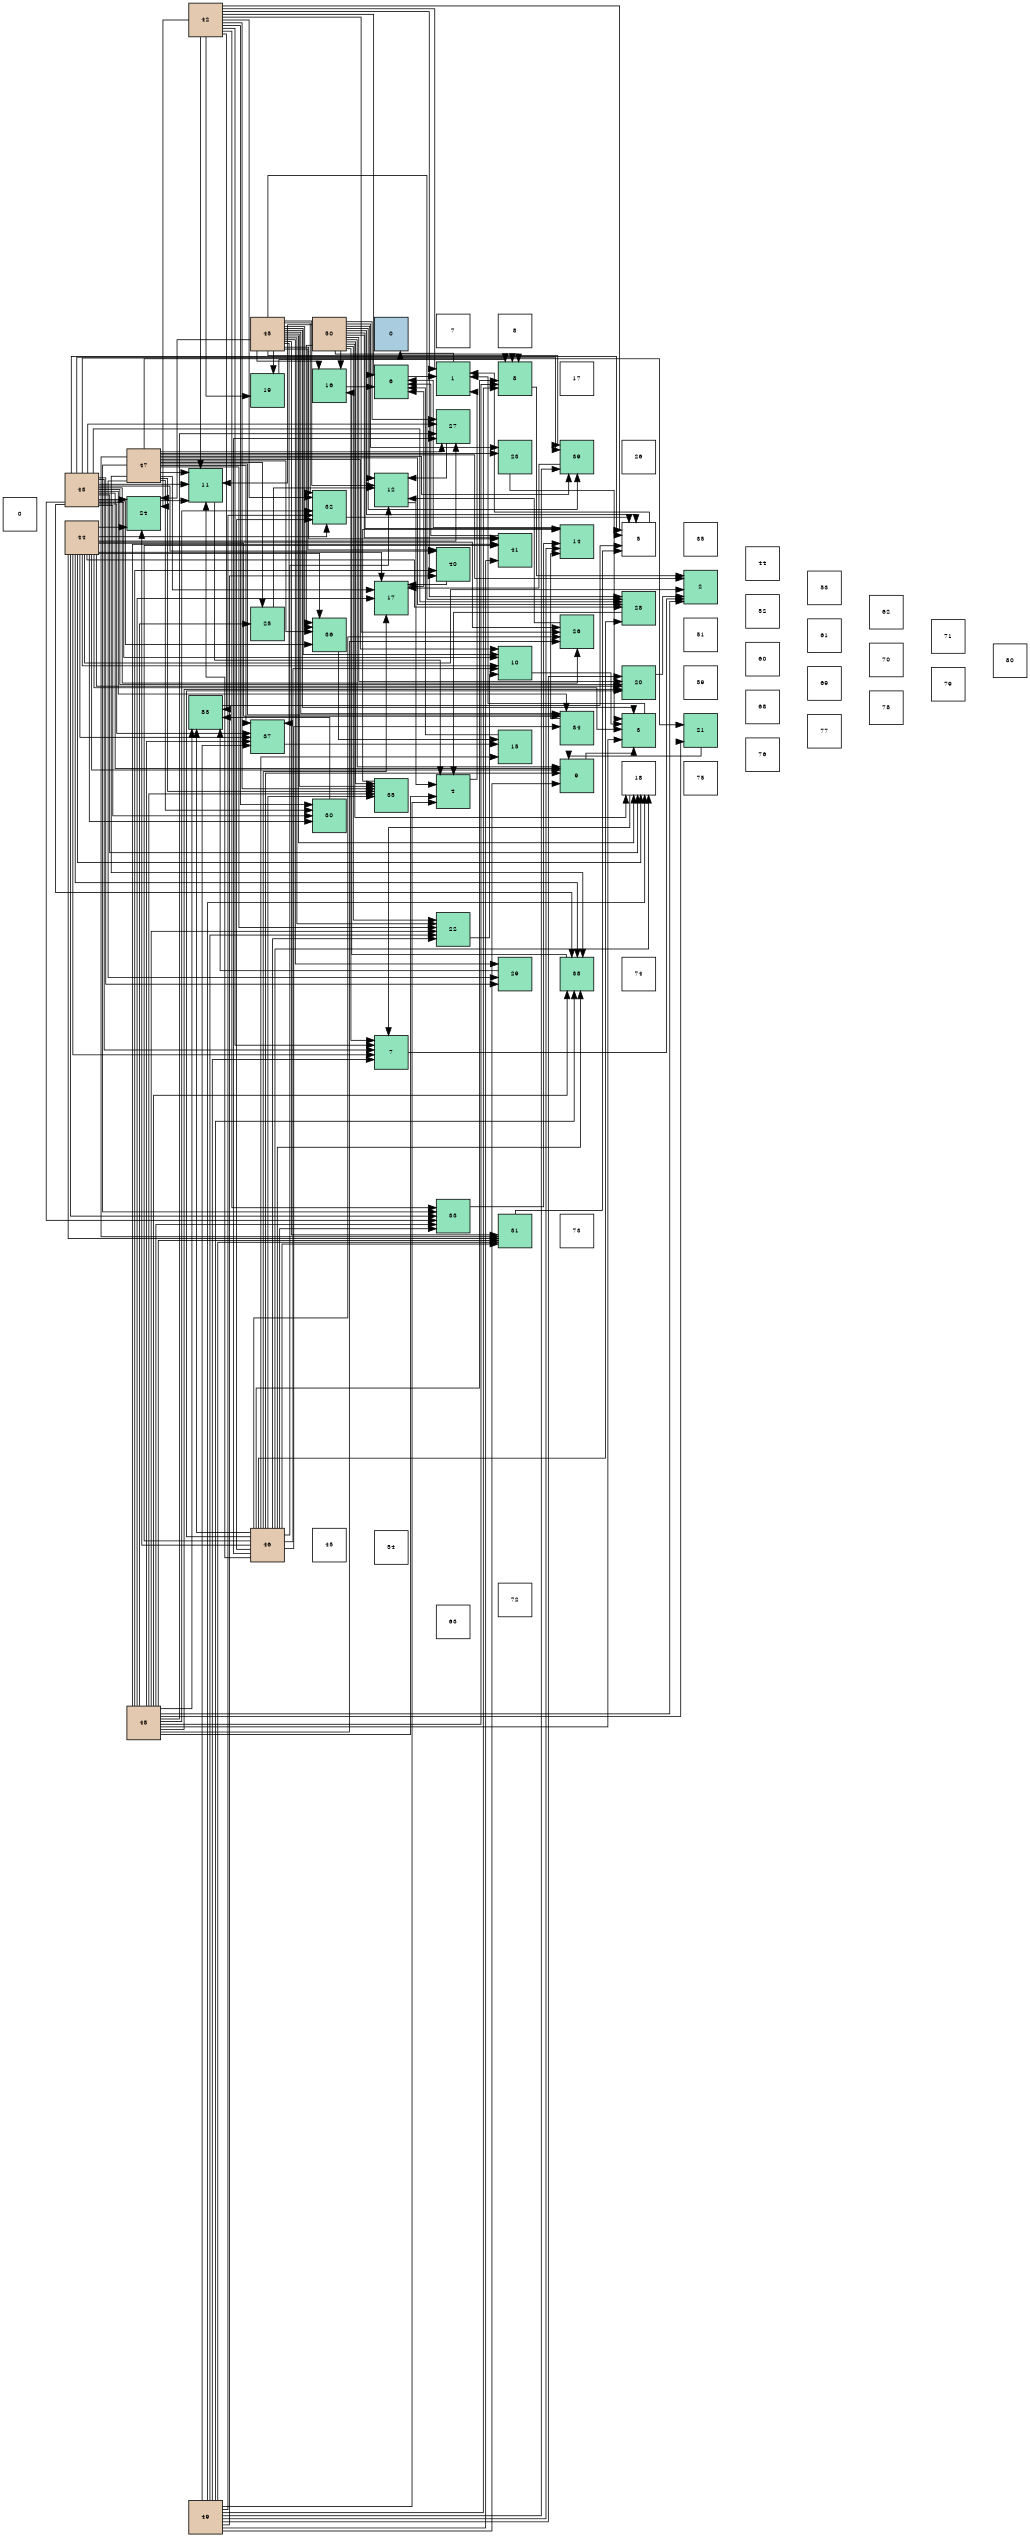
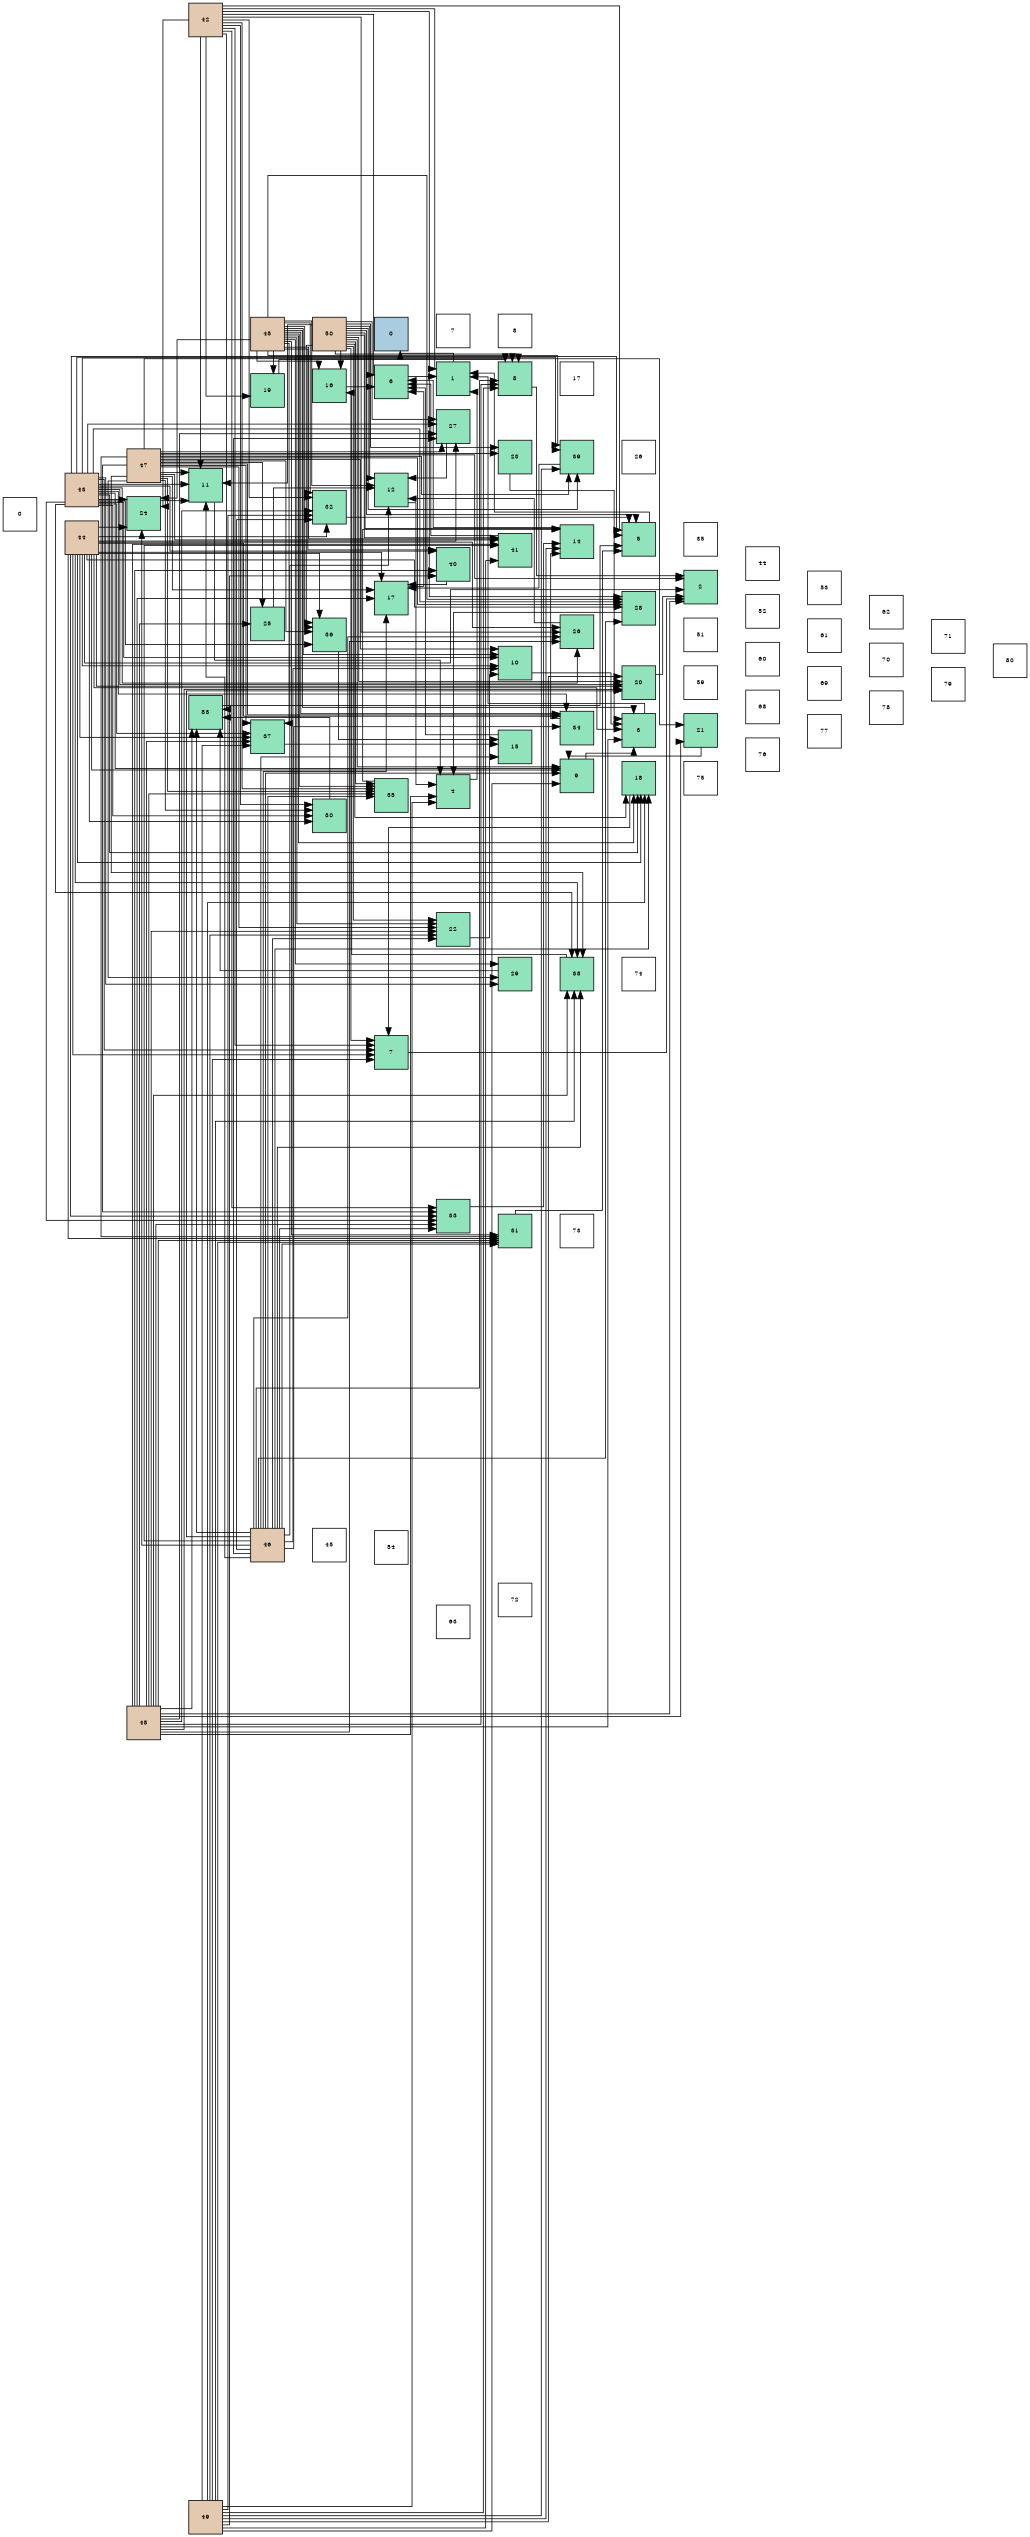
  digraph {
    rank=same
    rankdir=LR
    splines=ortho
    node [fillcolor="#91e3bb" fixedsize=true fontsize=8 shape=square style=filled]
    edge [constraint=false style=vis]
    n1 [fillcolor="#ffffff" label=0 width=0.6]
    n2 [fillcolor="#e3c9af" label=43 width=0.6]
    n3 [fillcolor="#e3c9af" label=44 width=0.6]
    n4 [fillcolor="#e3c9af" label=47 width=0.6]
    n5 [label=24 width=0.6]
    n6 [label=11 width=0.6]
    n7 [label=8 width=0.6]
    n8 [label=27 width=0.6]
    n9 [label=39 width=0.6]
    n10 [label=37 width=0.6]
    n11 [label=36 width=0.6]
    n12 [label=40 width=0.6]
-   n13 [fillcolor="#ffffff" label=5 width=0.6]
+   n13 [label=5 width=0.6]
    n14 [label=30 width=0.6]
    n15 [label=10 width=0.6]
    n16 [label=26 width=0.6]
    n17 [label=28 width=0.6]
    n18 [label=7 width=0.6]
    n19 [label=34 width=0.6]
    n20 [label=20 width=0.6]
    n21 [label=33 width=0.6]
    n22 [label=29 width=0.6]
    n23 [label=9 width=0.6]
    n24 [label=38 width=0.6]
-   n25 [fillcolor="#ffffff" label=18 width=0.6]
+   n25 [label=18 width=0.6]
    n26 [label=17 width=0.6]
    n27 [label=2 width=0.6]
    n28 [label=31 width=0.6]
    n29 [label=32 width=0.6]
    n30 [label=3 width=0.6]
    n31 [fillcolor="#e3c9af" label=48 width=0.6]
    n32 [fillcolor="#e3c9af" label=42 width=0.6]
    n33 [label=25 width=0.6]
    n34 [label=23 width=0.6]
    n35 [label=41 width=0.6]
    n36 [label=35 width=0.6]
    n37 [label=22 width=0.6]
    n38 [label=21 width=0.6]
    n39 [label=83 width=0.6]
    n40 [label=19 width=0.6]
    n41 [label=4 width=0.6]
    n42 [fillcolor="#ffffff" label=17 width=0.6]
    n43 [label=12 width=0.6]
    n44 [fillcolor="#ffffff" label=26 width=0.6]
    n45 [label=15 width=0.6]
    n46 [label=1 width=0.6]
    n47 [fillcolor="#ffffff" label=35 width=0.6]
    n48 [fillcolor="#ffffff" label=51 width=0.6]
    n49 [label=14 width=0.6]
    n50 [fillcolor="#ffffff" label=59 width=0.6]
    n51 [label=16 width=0.6]
    n52 [fillcolor="#ffffff" label=74 width=0.6]
    n53 [fillcolor="#ffffff" label=75 width=0.6]
    n54 [fillcolor="#e3c9af" label=45 width=0.6]
    n55 [label=6 width=0.6]
    n56 [fillcolor="#ffffff" label=44 width=0.6]
    n57 [fillcolor="#ffffff" label=52 width=0.6]
    n58 [fillcolor="#ffffff" label=73 width=0.6]
    n59 [fillcolor="#ffffff" label=68 width=0.6]
    n60 [fillcolor="#ffffff" label=76 width=0.6]
    n61 [fillcolor="#e3c9af" label=50 width=0.6]
    n62 [fillcolor="#a9ccde" label=0 width=0.6]
    n63 [fillcolor="#ffffff" label=7 width=0.6]
    n64 [fillcolor="#ffffff" label=8 width=0.6]
    n65 [fillcolor="#e3c9af" label=49 width=0.6]
    n66 [fillcolor="#e3c9af" label=46 width=0.6]
    n67 [fillcolor="#ffffff" label=45 width=0.6]
    n68 [fillcolor="#ffffff" label=53 width=0.6]
    n69 [fillcolor="#ffffff" label=54 width=0.6]
    n70 [fillcolor="#ffffff" label=60 width=0.6]
    n71 [fillcolor="#ffffff" label=61 width=0.6]
    n72 [fillcolor="#ffffff" label=62 width=0.6]
    n73 [fillcolor="#ffffff" label=63 width=0.6]
    n74 [fillcolor="#ffffff" label=69 width=0.6]
    n75 [fillcolor="#ffffff" label=70 width=0.6]
    n76 [fillcolor="#ffffff" label=71 width=0.6]
    n77 [fillcolor="#ffffff" label=72 width=0.6]
    n78 [fillcolor="#ffffff" label=77 width=0.6]
    n79 [fillcolor="#ffffff" label=78 width=0.6]
    n80 [fillcolor="#ffffff" label=79 width=0.6]
    n81 [fillcolor="#ffffff" label=80 width=0.6]
    n1 -> n2 [constraint=true style=invis]
    n1 -> n3 [constraint=true style=invis]
    n2 -> n4 [constraint=true style=invis]
    n2 -> n5
    n2 -> n5 [constraint=true style=invis]
    n2 -> n6
    n2 -> n7
    n2 -> n8
    n2 -> n9
    n2 -> n10
    n2 -> n11
    n2 -> n12
    n2 -> n13
    n2 -> n14
    n2 -> n15
    n2 -> n16
    n2 -> n17
    n2 -> n18
    n2 -> n19
    n2 -> n20
    n2 -> n21
    n2 -> n22
    n2 -> n23
    n2 -> n24
    n2 -> n25
    n3 -> n5
    n3 -> n5 [constraint=true style=invis]
    n3 -> n8
    n3 -> n10
    n3 -> n11
    n3 -> n14
    n3 -> n15
    n3 -> n16
    n3 -> n17
    n3 -> n18
    n3 -> n19
    n3 -> n20
    n3 -> n21
    n3 -> n23
    n3 -> n24
    n3 -> n25
    n3 -> n26
    n3 -> n27
    n3 -> n28
    n3 -> n29
    n3 -> n30
    n3 -> n31 [constraint=true style=invis]
    n4 -> n6
    n4 -> n6 [constraint=true style=invis]
    n4 -> n8
    n4 -> n9
    n4 -> n10
    n4 -> n11
    n4 -> n14
    n4 -> n15
    n4 -> n17
    n4 -> n19
    n4 -> n21
    n4 -> n22
    n4 -> n24
    n4 -> n26
    n4 -> n27
    n4 -> n28
    n4 -> n32 [constraint=true style=invis]
    n4 -> n33
    n4 -> n34
+   n4 -> n35
    n4 -> n36
    n4 -> n37
    n4 -> n38
    n5 -> n6
    n5 -> n6 [constraint=true style=invis]
    n5 -> n39 [constraint=true style=invis]
    n6 -> n33 [constraint=true style=invis]
    n6 -> n40 [constraint=true style=invis]
    n6 -> n41
    n7 -> n9 [constraint=true style=invis]
    n7 -> n27
    n7 -> n42 [constraint=true style=invis]
    n8 -> n34 [constraint=true style=invis]
    n8 -> n35 [constraint=true style=invis]
    n8 -> n43
    n9 -> n13 [constraint=true style=invis]
    n9 -> n26
    n9 -> n44 [constraint=true style=invis]
    n10 -> n11 [constraint=true style=invis]
    n10 -> n14 [constraint=true style=invis]
    n10 -> n45
    n11 -> n26 [constraint=true style=invis]
    n11 -> n36 [constraint=true style=invis]
    n11 -> n45
    n12 -> n15 [constraint=true style=invis]
    n12 -> n26
    n12 -> n35 [constraint=true style=invis]
    n13 -> n27 [constraint=true style=invis]
    n13 -> n46
    n13 -> n47 [constraint=true style=invis]
    n14 -> n18 [constraint=true style=invis]
    n14 -> n36 [constraint=true style=invis]
    n14 -> n39
    n15 -> n16 [constraint=true style=invis]
    n15 -> n19 [constraint=true style=invis]
    n15 -> n30
    n16 -> n17 [constraint=true style=invis]
    n16 -> n20 [constraint=true style=invis]
    n16 -> n43
    n17 -> n27 [constraint=true style=invis]
    n17 -> n41
    n17 -> n48 [constraint=true style=invis]
    n18 -> n21 [constraint=true style=invis]
    n18 -> n27
    n18 -> n37 [constraint=true style=invis]
    n19 -> n20 [constraint=true style=invis]
    n19 -> n30 [constraint=true style=invis]
    n19 -> n49
    n20 -> n27
    n20 -> n48 [constraint=true style=invis]
    n20 -> n50 [constraint=true style=invis]
    n21 -> n22 [constraint=true style=invis]
    n21 -> n28 [constraint=true style=invis]
    n21 -> n49
    n22 -> n23 [constraint=true style=invis]
    n22 -> n24 [constraint=true style=invis]
    n22 -> n39
    n23 -> n25 [constraint=true style=invis]
    n23 -> n30
    n23 -> n30 [constraint=true style=invis]
    n24 -> n25 [constraint=true style=invis]
    n24 -> n51
    n24 -> n52 [constraint=true style=invis]
    n25 -> n18
    n25 -> n38 [constraint=true style=invis]
    n25 -> n53 [constraint=true style=invis]
    n26 -> n12 [constraint=true style=invis]
    n26 -> n41 [constraint=true style=invis]
    n26 -> n55
    n27 -> n56 [constraint=true style=invis]
    n27 -> n57 [constraint=true style=invis]
    n28 -> n13
    n28 -> n24 [constraint=true style=invis]
    n28 -> n58 [constraint=true style=invis]
    n29 -> n13
    n29 -> n26 [constraint=true style=invis]
    n29 -> n43 [constraint=true style=invis]
    n30 -> n38 [constraint=true style=invis]
    n30 -> n46
    n30 -> n50 [constraint=true style=invis]
    n31 -> n7
    n31 -> n8
    n31 -> n10
    n31 -> n12
    n31 -> n16
    n31 -> n20
    n31 -> n21
    n31 -> n24
    n31 -> n26
    n31 -> n27
    n31 -> n28
    n31 -> n29
    n31 -> n30
    n31 -> n33
    n31 -> n35
    n31 -> n36
    n31 -> n37
    n31 -> n38
    n31 -> n39
    n31 -> n39 [constraint=true style=invis]
    n31 -> n41
    n31 -> n65 [constraint=true style=invis]
    n32 -> n5
    n32 -> n6
    n32 -> n13
    n32 -> n14
    n32 -> n16
    n32 -> n17
    n32 -> n18
    n32 -> n21
    n32 -> n29
    n32 -> n36
    n32 -> n39
    n32 -> n40
    n32 -> n40 [constraint=true style=invis]
    n32 -> n46
    n32 -> n54 [constraint=true style=invis]
    n32 -> n55
    n33 -> n11 [constraint=true style=invis]
    n33 -> n29 [constraint=true style=invis]
    n33 -> n43
    n34 -> n9 [constraint=true style=invis]
    n34 -> n30
    n34 -> n49 [constraint=true style=invis]
    n35 -> n16 [constraint=true style=invis]
    n35 -> n49 [constraint=true style=invis]
    n35 -> n55
    n36 -> n37 [constraint=true style=invis]
    n36 -> n41 [constraint=true style=invis]
    n36 -> n49
    n37 -> n15
    n37 -> n22 [constraint=true style=invis]
    n37 -> n45 [constraint=true style=invis]
    n38 -> n23
    n38 -> n59 [constraint=true style=invis]
    n38 -> n60 [constraint=true style=invis]
    n39 -> n10 [constraint=true style=invis]
    n39 -> n13
    n39 -> n33 [constraint=true style=invis]
    n40 -> n7
    n40 -> n29 [constraint=true style=invis]
    n40 -> n51 [constraint=true style=invis]
    n41 -> n15 [constraint=true style=invis]
    n41 -> n45 [constraint=true style=invis]
    n41 -> n46
    n42 -> n44 [constraint=true style=invis]
    n43 -> n8 [constraint=true style=invis]
    n43 -> n12 [constraint=true style=invis]
    n43 -> n41
    n44 -> n47 [constraint=true style=invis]
    n45 -> n19 [constraint=true style=invis]
    n45 -> n23 [constraint=true style=invis]
    n45 -> n55
    n46 -> n7 [constraint=true style=invis]
    n46 -> n34 [constraint=true style=invis]
    n46 -> n62
    n47 -> n56 [constraint=true style=invis]
    n48 -> n57 [constraint=true style=invis]
    n48 -> n70 [constraint=true style=invis]
    n49 -> n13 [constraint=true style=invis]
    n49 -> n17 [constraint=true style=invis]
    n49 -> n55
    n50 -> n59 [constraint=true style=invis]
    n50 -> n70 [constraint=true style=invis]
    n51 -> n43 [constraint=true style=invis]
    n51 -> n55
    n51 -> n55 [constraint=true style=invis]
    n52 -> n53 [constraint=true style=invis]
    n53 -> n60 [constraint=true style=invis]
    n54 -> n5
    n54 -> n9
    n54 -> n10
    n54 -> n11
    n54 -> n12
    n54 -> n15
    n54 -> n17
    n54 -> n19
    n54 -> n22
    n54 -> n25
    n54 -> n28
    n54 -> n29
    n54 -> n30
    n54 -> n35
    n54 -> n36
    n54 -> n37
    n54 -> n40
    n54 -> n43
    n54 -> n51
    n54 -> n51 [constraint=true style=invis]
    n54 -> n61 [constraint=true style=invis]
    n55 -> n8 [constraint=true style=invis]
    n55 -> n46
    n55 -> n46 [constraint=true style=invis]
    n56 -> n68 [constraint=true style=invis]
    n57 -> n68 [constraint=true style=invis]
    n57 -> n71 [constraint=true style=invis]
    n58 -> n52 [constraint=true style=invis]
    n59 -> n74 [constraint=true style=invis]
    n59 -> n78 [constraint=true style=invis]
    n60 -> n78 [constraint=true style=invis]
    n61 -> n6
    n61 -> n7
    n61 -> n8
    n61 -> n9
    n61 -> n11
    n61 -> n13
    n61 -> n18
    n61 -> n20
    n61 -> n23
    n61 -> n25
    n61 -> n34
    n61 -> n35
    n61 -> n36
    n61 -> n37
    n61 -> n43
    n61 -> n49
    n61 -> n51
    n61 -> n55 [constraint=true style=invis]
    n61 -> n62 [constraint=true style=invis]
    n62 -> n46 [constraint=true style=invis]
    n62 -> n63 [constraint=true style=invis]
    n63 -> n7 [constraint=true style=invis]
    n63 -> n64 [constraint=true style=invis]
    n64 -> n42 [constraint=true style=invis]
    n65 -> n7
    n65 -> n9
    n65 -> n10
    n65 -> n10 [constraint=true style=invis]
    n65 -> n12
    n65 -> n18
    n65 -> n20
    n65 -> n23
    n65 -> n24
    n65 -> n25
    n65 -> n28
    n65 -> n29
    n65 -> n35
    n65 -> n37
    n65 -> n41
    n65 -> n49
    n65 -> n66 [constraint=true style=invis]
    n66 -> n5
    n66 -> n6
    n66 -> n7
    n66 -> n8
    n66 -> n14 [constraint=true style=invis]
    n66 -> n15
    n66 -> n16
    n66 -> n17
    n66 -> n19
    n66 -> n20
    n66 -> n21
    n66 -> n23
    n66 -> n24
    n66 -> n25
    n66 -> n26
    n66 -> n28
    n66 -> n29
    n66 -> n35
    n66 -> n36
    n66 -> n37
    n66 -> n39
    n66 -> n43
    n66 -> n45
    n66 -> n67 [constraint=true style=invis]
    n67 -> n18 [constraint=true style=invis]
    n67 -> n69 [constraint=true style=invis]
    n68 -> n72 [constraint=true style=invis]
    n69 -> n21 [constraint=true style=invis]
    n69 -> n73 [constraint=true style=invis]
    n70 -> n71 [constraint=true style=invis]
    n70 -> n74 [constraint=true style=invis]
    n71 -> n72 [constraint=true style=invis]
    n71 -> n75 [constraint=true style=invis]
    n72 -> n76 [constraint=true style=invis]
    n73 -> n28 [constraint=true style=invis]
    n73 -> n77 [constraint=true style=invis]
    n74 -> n75 [constraint=true style=invis]
    n74 -> n79 [constraint=true style=invis]
    n75 -> n76 [constraint=true style=invis]
    n75 -> n80 [constraint=true style=invis]
    n76 -> n81 [constraint=true style=invis]
    n77 -> n58 [constraint=true style=invis]
    n78 -> n79 [constraint=true style=invis]
    n79 -> n80 [constraint=true style=invis]
    n80 -> n81 [constraint=true style=invis]
  }
